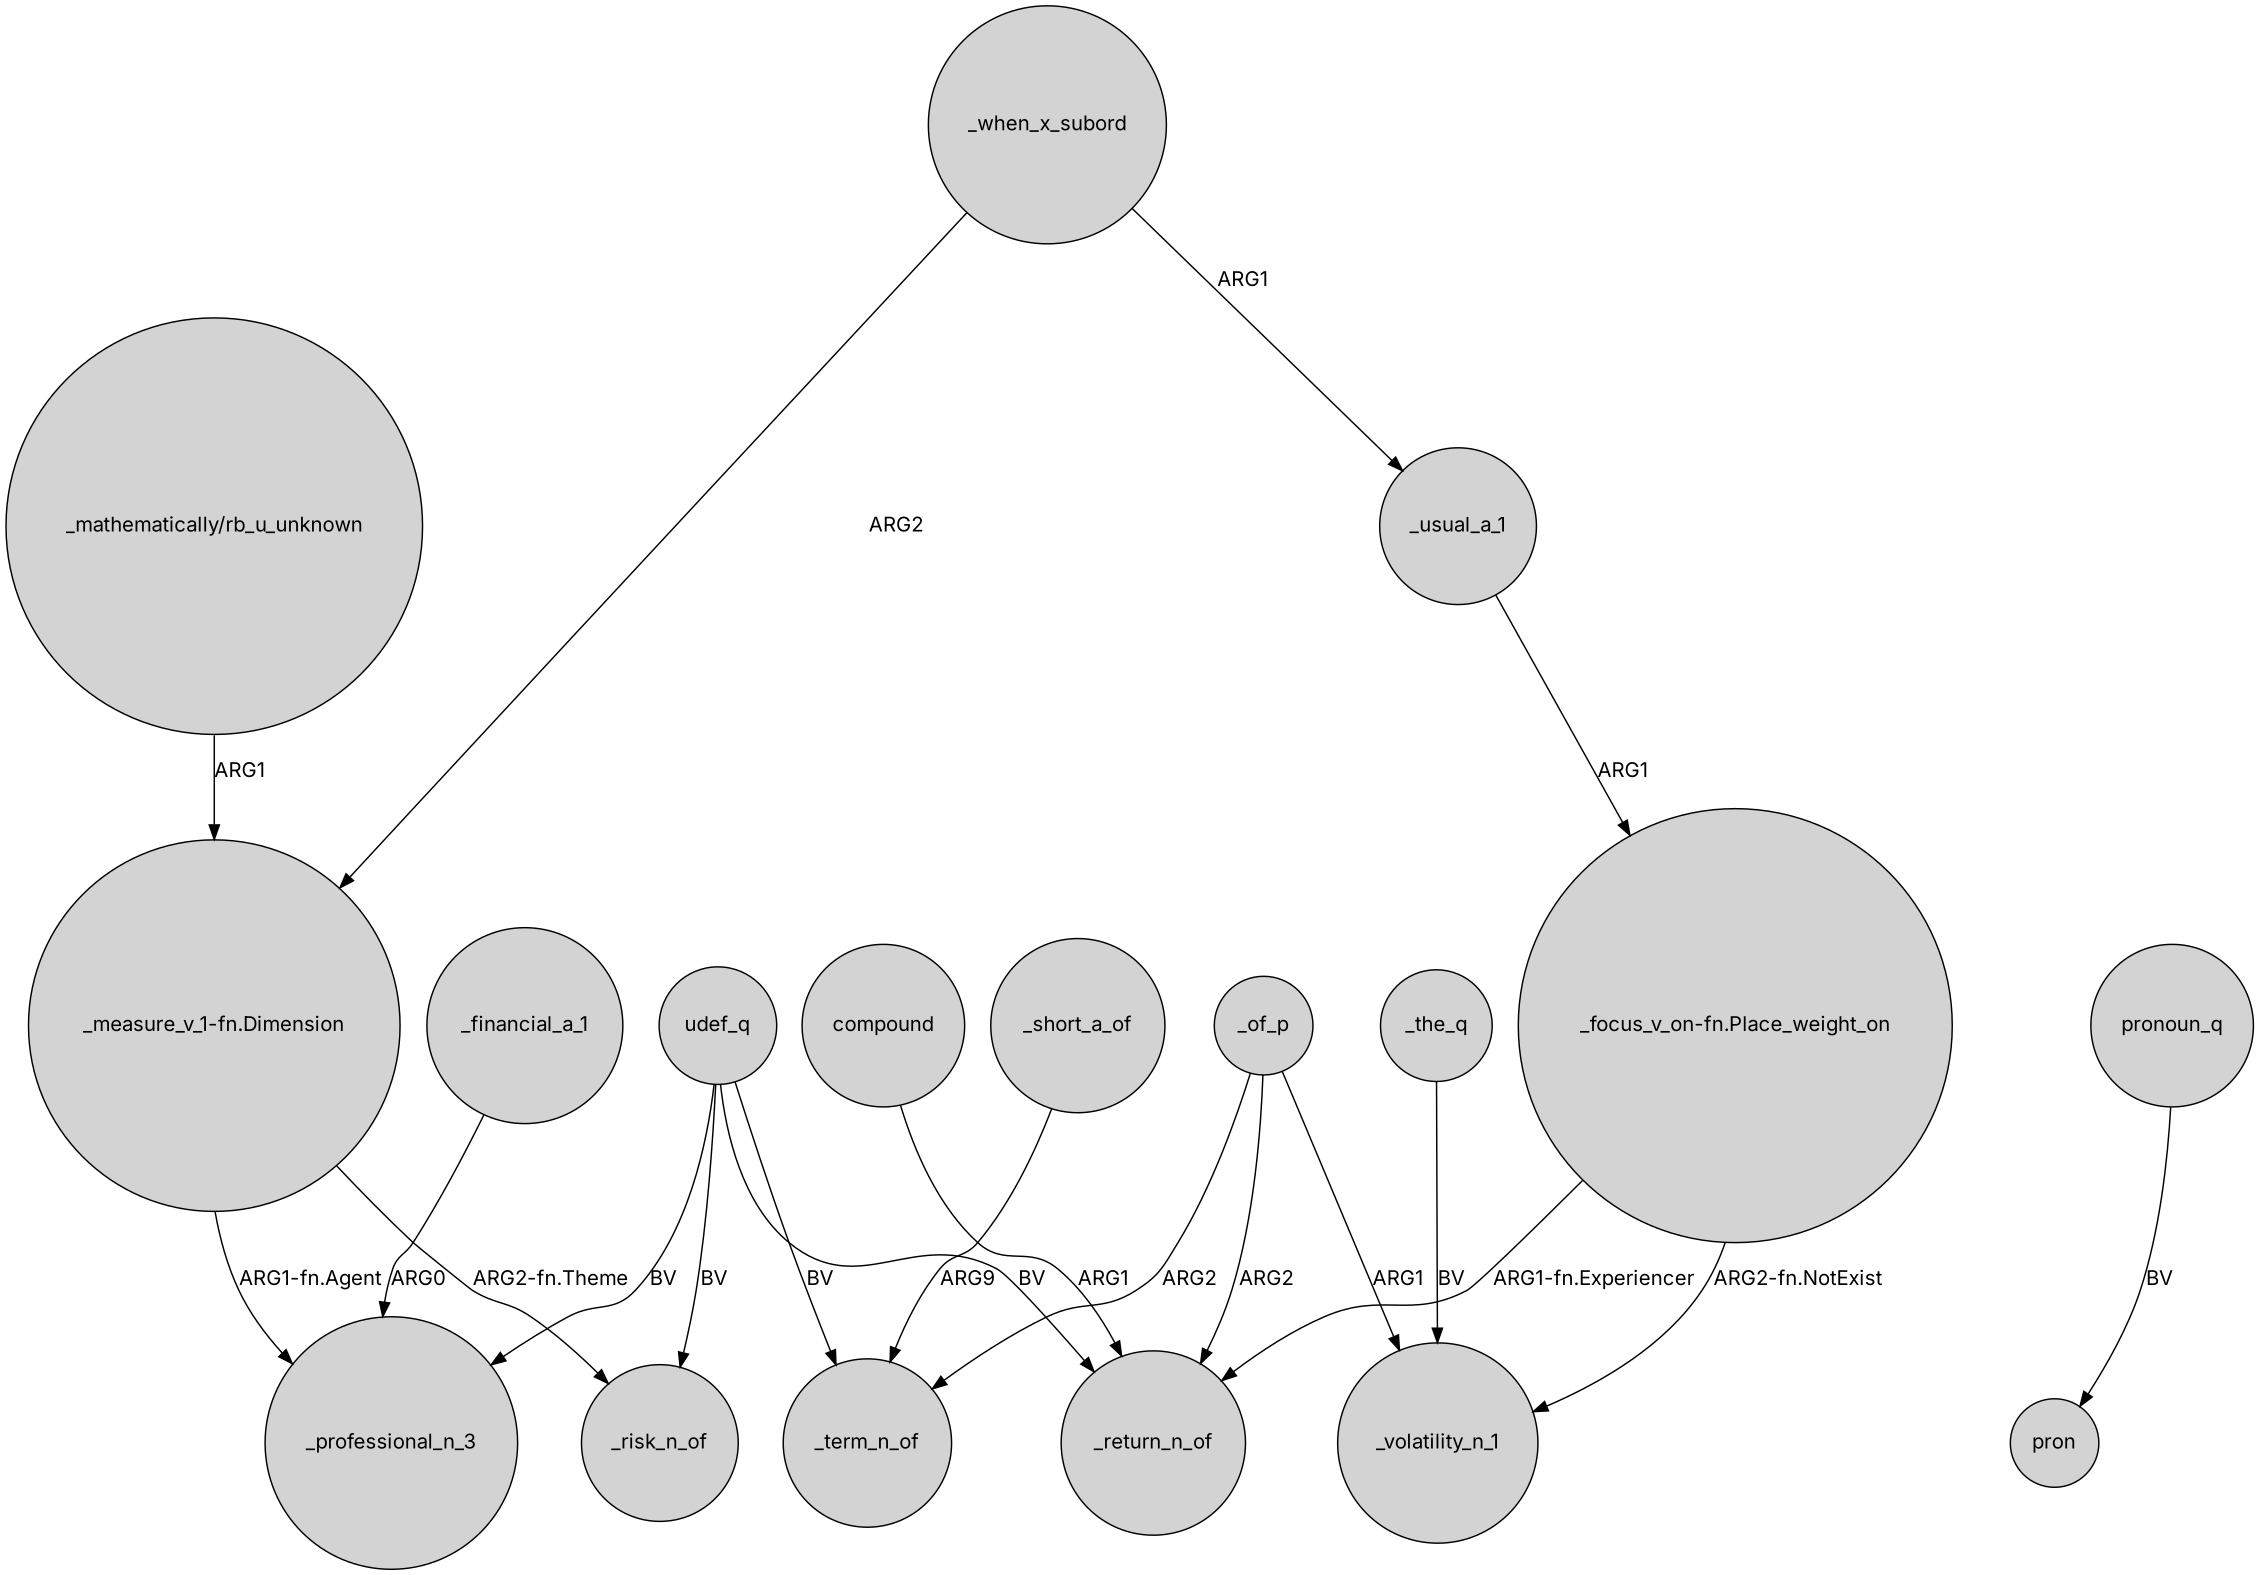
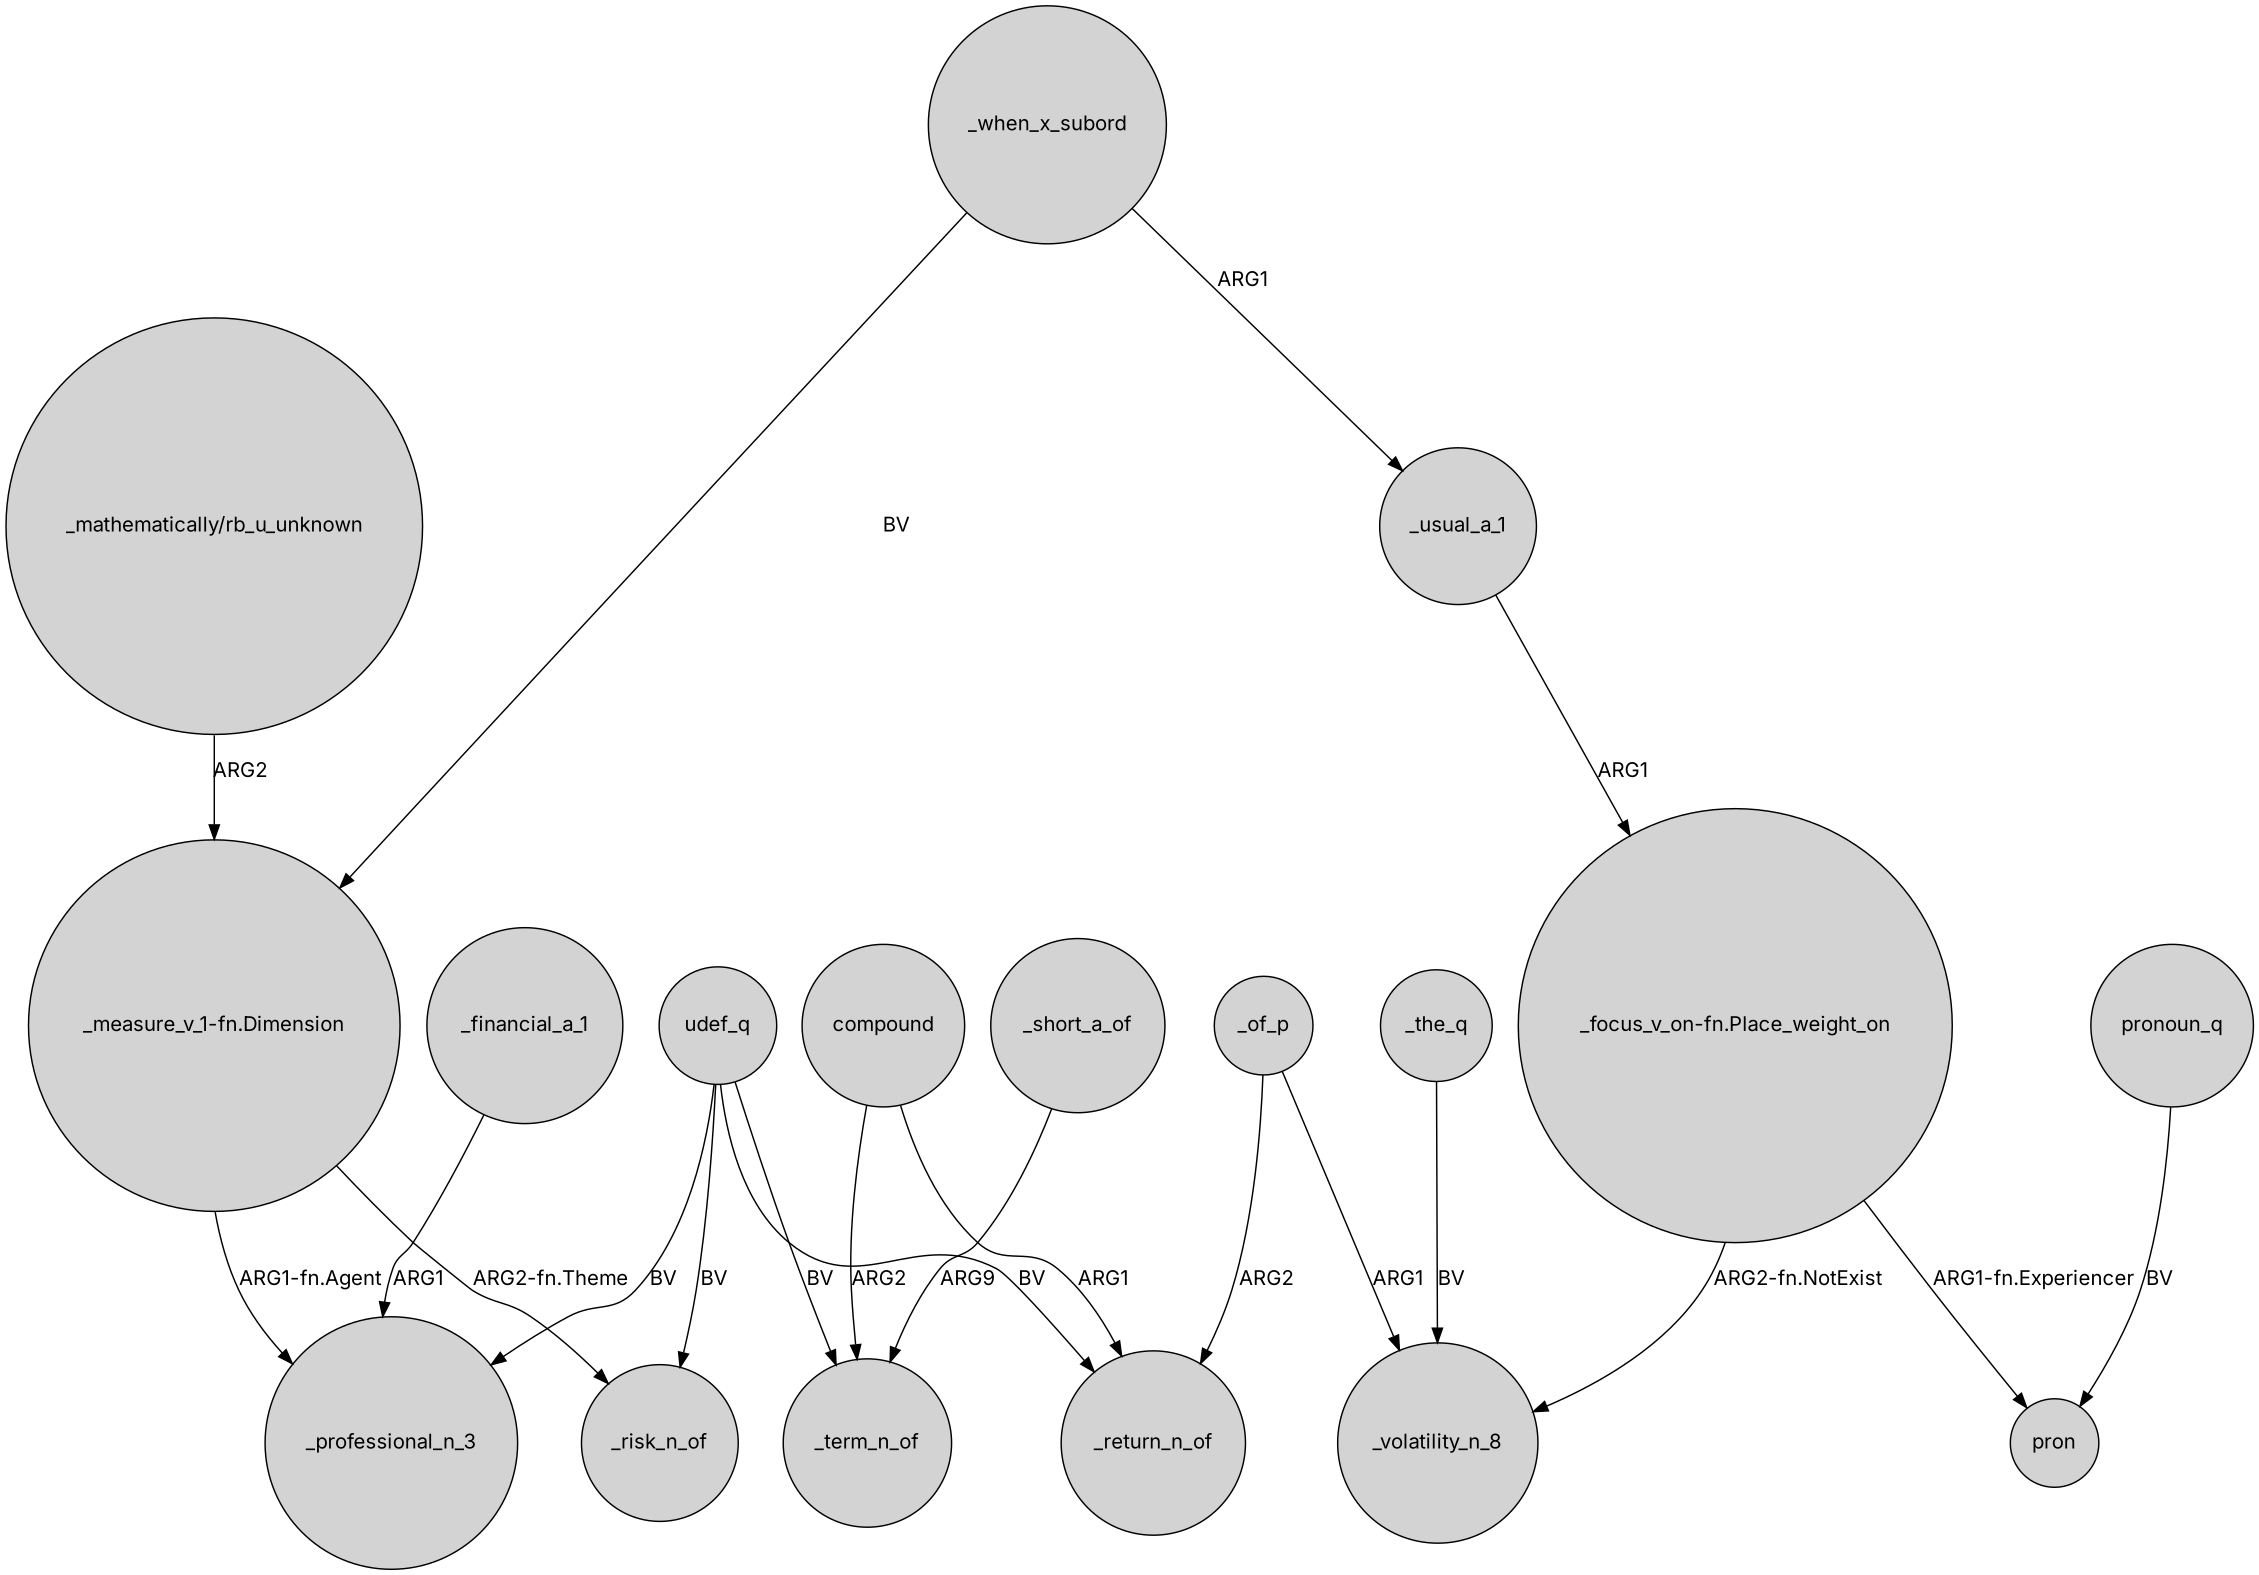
  digraph {
    fontname=Inter
    node [fontname=Inter shape=circle style=filled]
    edge [fontname=Inter]
    udef_q
    _risk_n_of
    _term_n_of
    n4 [label=_professional_n_3]
    _return_n_of
    _the_q
-   _volatility_n_1
+   _volatility_n_1 [label=_volatility_n_8]
    "_measure_v_1-fn.Dimension"
    compound
    _financial_a_1
    _when_x_subord
    _usual_a_1
    "_focus_v_on-fn.Place_weight_on"
    pron
    _of_p
    _short_a_of
    "_mathematically/rb_u_unknown"
    pronoun_q
    udef_q -> _risk_n_of [label=BV]
    udef_q -> _term_n_of [label=BV]
    udef_q -> n4 [label=BV]
    udef_q -> _return_n_of [label=BV]
    _the_q -> _volatility_n_1 [label=BV]
    "_measure_v_1-fn.Dimension" -> _risk_n_of [label="ARG2-fn.Theme"]
    "_measure_v_1-fn.Dimension" -> n4 [label="ARG1-fn.Agent"]
-   _of_p -> _term_n_of [label=ARG2]
+   compound -> _term_n_of [label=ARG2]
    compound -> _return_n_of [label=ARG1]
-   _financial_a_1 -> n4 [label=ARG0]
-   _when_x_subord -> "_measure_v_1-fn.Dimension" [label=ARG2]
+   _financial_a_1 -> n4 [label=ARG1]
+   _when_x_subord -> "_measure_v_1-fn.Dimension" [label=BV]
    _when_x_subord -> _usual_a_1 [label=ARG1]
    _usual_a_1 -> "_focus_v_on-fn.Place_weight_on" [label=ARG1]
    "_focus_v_on-fn.Place_weight_on" -> _volatility_n_1 [label="ARG2-fn.NotExist"]
-   "_focus_v_on-fn.Place_weight_on" -> _return_n_of [label="ARG1-fn.Experiencer"]
+   "_focus_v_on-fn.Place_weight_on" -> pron [label="ARG1-fn.Experiencer"]
    _of_p -> _return_n_of [label=ARG2]
    _of_p -> _volatility_n_1 [label=ARG1]
    _short_a_of -> _term_n_of [label=ARG9]
-   "_mathematically/rb_u_unknown" -> "_measure_v_1-fn.Dimension" [label=ARG1]
+   "_mathematically/rb_u_unknown" -> "_measure_v_1-fn.Dimension" [label=ARG2]
    pronoun_q -> pron [label=BV]
  }
